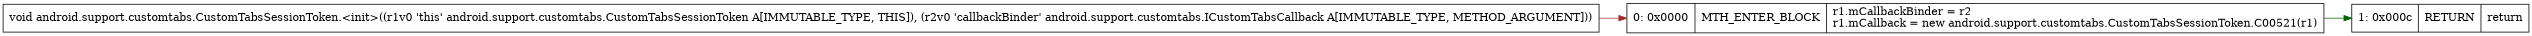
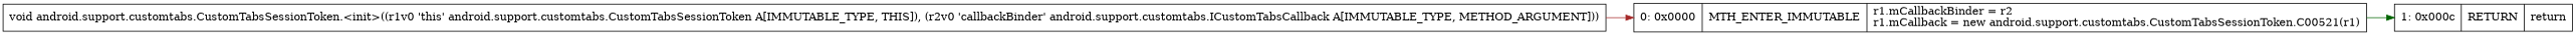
  digraph {
    rankdir=LR
    node [shape=record style=filled fillcolor=white]
-   n1 [label="{0\:\ 0x0000|MTH_ENTER_BLOCK\l|r1.mCallbackBinder = r2\lr1.mCallback = new android.support.customtabs.CustomTabsSessionToken.C00521(r1)\l}"]
+   n1 [label="{0\:\ 0x0000|MTH_ENTER_IMMUTABLE\l|r1.mCallbackBinder = r2\lr1.mCallback = new android.support.customtabs.CustomTabsSessionToken.C00521(r1)\l}"]
    n2 [label="{1\:\ 0x000c|RETURN\l|return\l}"]
    n3 [label="{void android.support.customtabs.CustomTabsSessionToken.\<init\>((r1v0 'this' android.support.customtabs.CustomTabsSessionToken A[IMMUTABLE_TYPE, THIS]), (r2v0 'callbackBinder' android.support.customtabs.ICustomTabsCallback A[IMMUTABLE_TYPE, METHOD_ARGUMENT])) }"]
    n1 -> n2 [color=darkgreen]
    n3 -> n1 [color=brown]
  }
